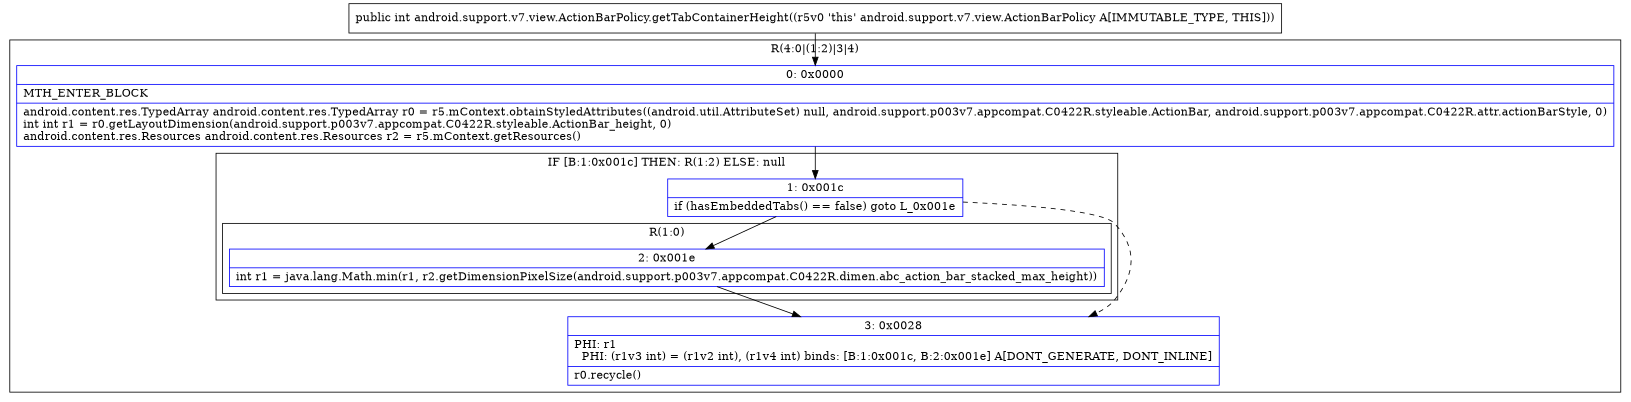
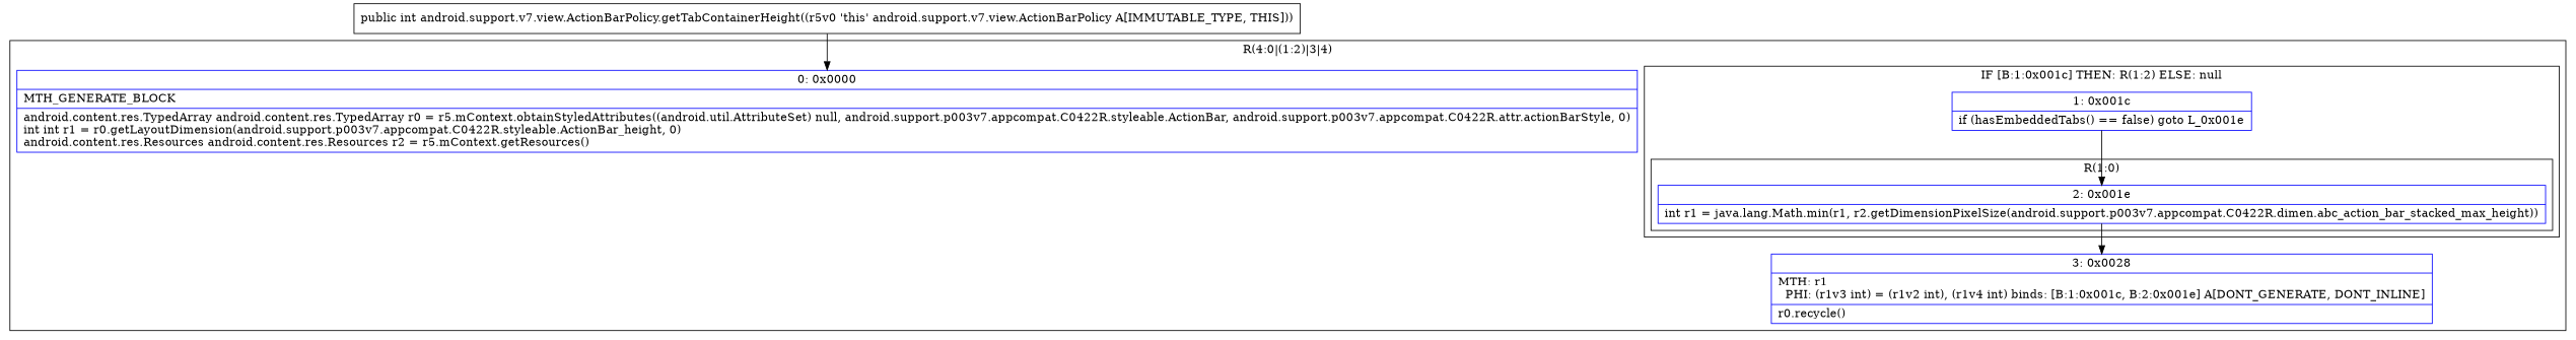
  digraph {
    node [color=blue shape=record]
    n1 [label="{2\:\ 0x001e|int r1 = java.lang.Math.min(r1, r2.getDimensionPixelSize(android.support.p003v7.appcompat.C0422R.dimen.abc_action_bar_stacked_max_height))\l}"]
    n2 [label="{1\:\ 0x001c|if (hasEmbeddedTabs() == false) goto L_0x001e\l}"]
-   n3 [label="{0\:\ 0x0000|MTH_ENTER_BLOCK\l|android.content.res.TypedArray android.content.res.TypedArray r0 = r5.mContext.obtainStyledAttributes((android.util.AttributeSet) null, android.support.p003v7.appcompat.C0422R.styleable.ActionBar, android.support.p003v7.appcompat.C0422R.attr.actionBarStyle, 0)\lint int r1 = r0.getLayoutDimension(android.support.p003v7.appcompat.C0422R.styleable.ActionBar_height, 0)\landroid.content.res.Resources android.content.res.Resources r2 = r5.mContext.getResources()\l}"]
-   n4 [label="{3\:\ 0x0028|PHI: r1 \l  PHI: (r1v3 int) = (r1v2 int), (r1v4 int) binds: [B:1:0x001c, B:2:0x001e] A[DONT_GENERATE, DONT_INLINE]\l|r0.recycle()\l}"]
+   n3 [label="{0\:\ 0x0000|MTH_GENERATE_BLOCK\l|android.content.res.TypedArray android.content.res.TypedArray r0 = r5.mContext.obtainStyledAttributes((android.util.AttributeSet) null, android.support.p003v7.appcompat.C0422R.styleable.ActionBar, android.support.p003v7.appcompat.C0422R.attr.actionBarStyle, 0)\lint int r1 = r0.getLayoutDimension(android.support.p003v7.appcompat.C0422R.styleable.ActionBar_height, 0)\landroid.content.res.Resources android.content.res.Resources r2 = r5.mContext.getResources()\l}"]
+   n4 [label="{3\:\ 0x0028|MTH: r1 \l  PHI: (r1v3 int) = (r1v2 int), (r1v4 int) binds: [B:1:0x001c, B:2:0x001e] A[DONT_GENERATE, DONT_INLINE]\l|r0.recycle()\l}"]
    n5 [label="{public int android.support.v7.view.ActionBarPolicy.getTabContainerHeight((r5v0 'this' android.support.v7.view.ActionBarPolicy A[IMMUTABLE_TYPE, THIS])) }" color=""]
    subgraph cluster_1 {
      label="R(4:0|(1:2)|3|4)"
      n3
      n4
      subgraph cluster_2 {
        label="IF [B:1:0x001c] THEN: R(1:2) ELSE: null"
        n2
        subgraph cluster_3 {
          label="R(1:0)"
          n1
        }
      }
    }
    n1 -> n4
    n2 -> n1
-   n2 -> n4 [style=dashed]
-   n3 -> n2
    n5 -> n3
  }
